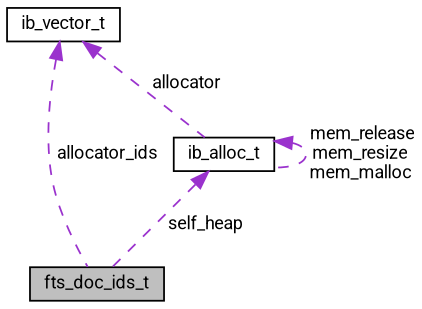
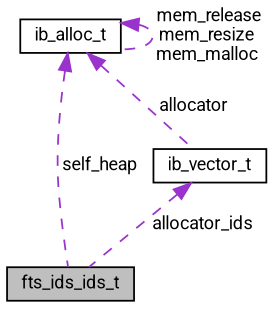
  digraph {
    fontname=Roboto
    node [color=black fontname=Roboto fontsize=10 shape=record]
    edge [color=darkorchid3 dir=back fontname=Roboto fontsize=10 labelfontname=FreeSans labelfontsize=10 style=dashed]
-   n1 [fillcolor=grey75 fontcolor=black height=0.2 label=fts_doc_ids_t style=filled width=0.4]
+   n1 [fillcolor=grey75 fontcolor=black height=0.2 label=fts_ids_ids_t style=filled width=0.4]
    n2 [height=0.2 label=ib_alloc_t width=0.4]
    n3 [height=0.2 label=ib_vector_t width=0.4]
    n2 -> n1 [label=" self_heap"]
    n2 -> n2 [label=" mem_release\nmem_resize\nmem_malloc"]
-   n3 -> n2 [label=" allocator"]
+   n2 -> n3 [label=" allocator"]
    n3 -> n1 [label=" allocator_ids"]
  }
